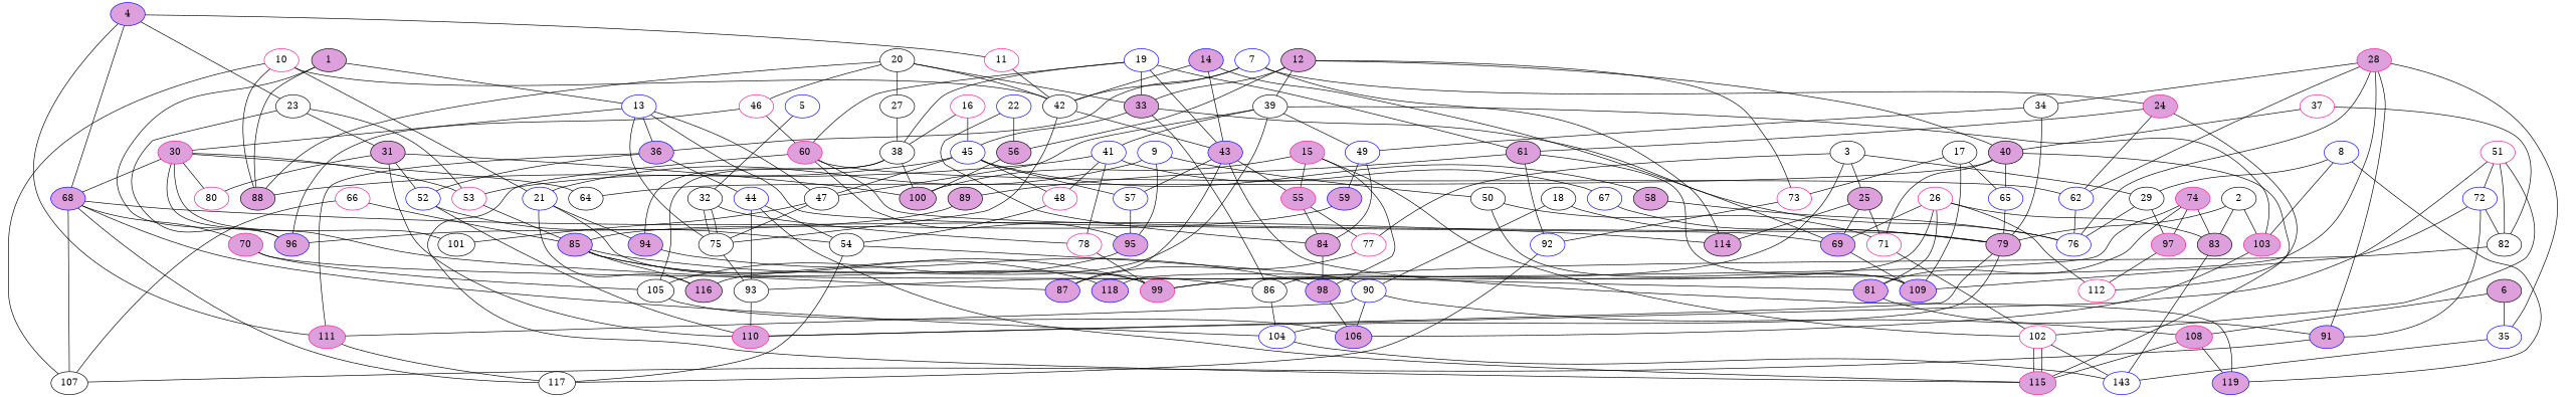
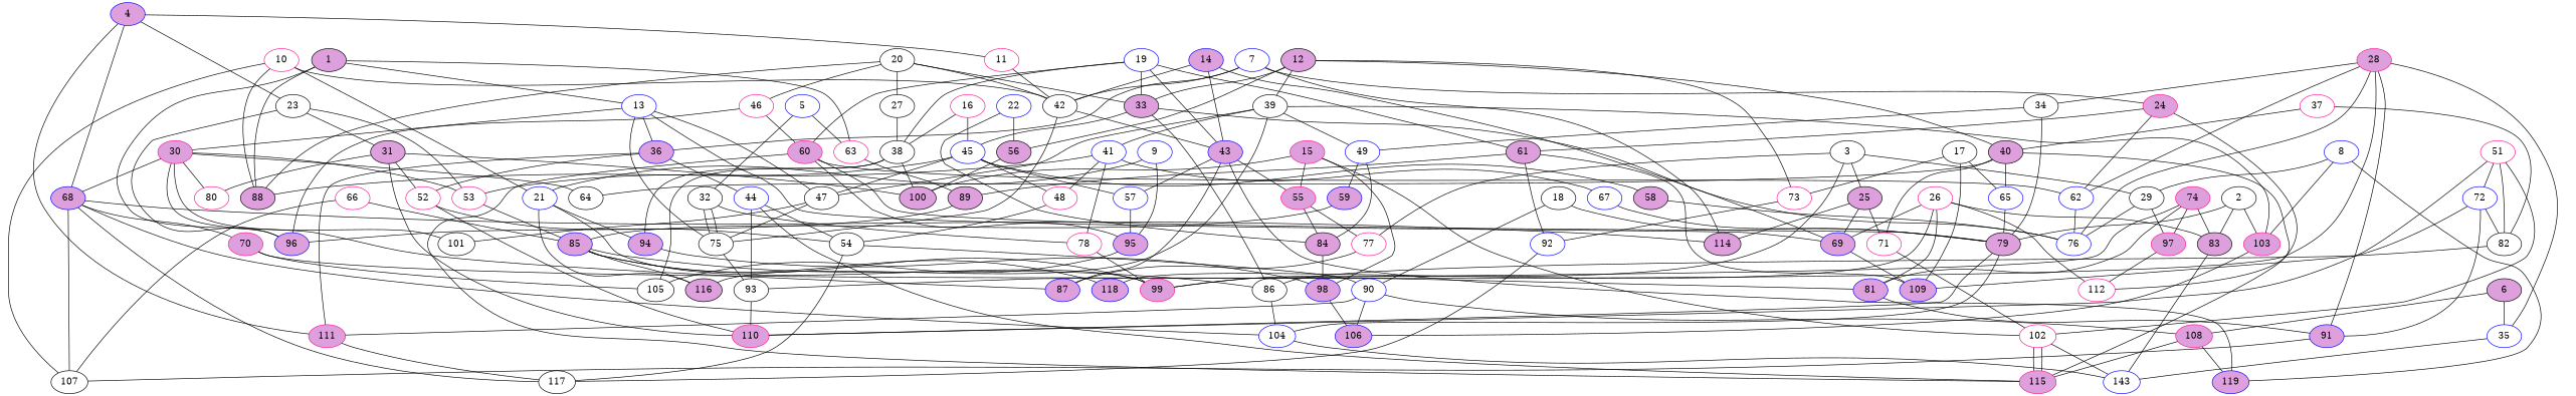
  graph {
    node [color=black fillcolor=white style=filled]
    1 [fillcolor=plum]
    13 [color=blue]
+   63 [color=deeppink]
    88 [fillcolor=plum]
    96 [color=blue fillcolor=plum]
    36 [color=blue fillcolor=plum]
    30 [color=deeppink fillcolor=plum]
    47
    69 [color=blue fillcolor=plum]
    75
    89 [fillcolor=plum]
    2
    79 [fillcolor=plum]
    83 [fillcolor=plum]
    103 [color=deeppink fillcolor=plum]
    110 [color=deeppink fillcolor=plum]
    104 [color=blue]
    n18 [color=blue label=143]
    106 [color=blue fillcolor=plum]
    3
    25 [fillcolor=plum]
    29
    77 [color=deeppink]
    99 [color=deeppink fillcolor=plum]
    114 [fillcolor=plum]
    71 [color=deeppink]
    76 [color=blue]
    97 [color=deeppink fillcolor=plum]
    87 [color=blue fillcolor=plum]
    4 [color=blue fillcolor=plum]
    11 [color=deeppink]
    23
    68 [color=blue fillcolor=plum]
    111 [color=deeppink fillcolor=plum]
    42
    31 [fillcolor=plum]
    53 [color=deeppink]
    107
    117
    70 [color=deeppink fillcolor=plum]
    5 [color=blue]
    32
    78 [color=deeppink]
    6 [fillcolor=plum]
    35 [color=blue]
    108 [color=deeppink fillcolor=plum]
    119 [color=blue fillcolor=plum]
    115 [color=deeppink fillcolor=plum]
    24 [color=deeppink fillcolor=plum]
    7 [color=blue]
    61 [fillcolor=plum]
    62 [color=blue]
    112 [color=deeppink]
-   52 [color=blue]
+   52 [color=deeppink]
    44 [color=blue]
    43 [color=blue fillcolor=plum]
    8 [color=blue]
    9 [color=blue]
    21 [color=blue]
-   50
    95 [color=blue fillcolor=plum]
    94 [color=blue fillcolor=plum]
    116 [fillcolor=plum]
    109 [color=blue fillcolor=plum]
    105
    10 [color=deeppink]
    12 [fillcolor=plum]
    33 [fillcolor=plum]
    39
    40 [fillcolor=plum]
    56 [fillcolor=plum]
    73 [color=deeppink]
    45 [color=blue]
    86
    49 [color=blue]
    41 [color=blue]
    65 [color=blue]
    64
    100 [fillcolor=plum]
    92 [color=blue]
    80 [color=deeppink]
    101
    93
    14 [color=blue fillcolor=plum]
    55 [color=deeppink fillcolor=plum]
    57 [color=blue]
    15 [color=deeppink fillcolor=plum]
    98 [color=blue fillcolor=plum]
    102 [color=deeppink]
    84 [fillcolor=plum]
    16 [color=deeppink]
    38
    48 [color=deeppink]
    58 [fillcolor=plum]
    17
    18
    90 [color=blue]
    19 [color=blue]
    60 [color=deeppink fillcolor=plum]
    20
    27
    46 [color=deeppink]
    22 [color=blue]
    85 [color=blue fillcolor=plum]
    26 [color=deeppink]
    81 [color=blue fillcolor=plum]
    118 [color=blue fillcolor=plum]
    91 [color=blue fillcolor=plum]
    28 [color=deeppink fillcolor=plum]
    34
    54
    59 [color=blue fillcolor=plum]
    37 [color=deeppink]
    82
    67 [color=blue]
    51 [color=deeppink]
    72 [color=blue]
    66 [color=deeppink]
    74 [color=deeppink fillcolor=plum]
    1 -- 13
+   1 -- 63
    1 -- 88
    1 -- 96
    13 -- 36
    13 -- 30
    13 -- 47
    13 -- 69
    13 -- 75
+   63 -- 89
    36 -- 111
    36 -- 52
    36 -- 44
    30 -- 87
    30 -- 68
    30 -- 53
    30 -- 64
    30 -- 80
    30 -- 101
    47 -- 75
    47 -- 101
    69 -- 109
    75 -- 93
    89 -- 96
    2 -- 79
    2 -- 83
    2 -- 103
    79 -- 110
    79 -- 104
    83 -- n18
    103 -- 106
    104 -- n18
    3 -- 25
    3 -- 29
    3 -- 77
    3 -- 99
    25 -- 69
    25 -- 114
    25 -- 71
    29 -- 76
    29 -- 97
    77 -- 87
    71 -- 102
    97 -- 112
    4 -- 11
    4 -- 23
    4 -- 68
    4 -- 111
    11 -- 42
    23 -- 96
    23 -- 31
    23 -- 53
    68 -- 104
    68 -- 114
    68 -- 107
    68 -- 117
    68 -- 70
    111 -- 117
    42 -- 75
    42 -- 43
    31 -- 110
    31 -- 52
    31 -- 100
    31 -- 80
    53 -- 85
    70 -- 105
    70 -- 81
+   5 -- 63
    5 -- 32
    32 -- 75
    32 -- 75
    32 -- 78
    78 -- 99
    6 -- 35
    6 -- 108
    35 -- n18
    108 -- 119
    108 -- 115
    24 -- 61
    24 -- 62
    24 -- 112
    7 -- 36
    7 -- 114
    7 -- 42
    7 -- 24
    61 -- 89
    61 -- 109
    61 -- 92
    62 -- 76
    52 -- 110
    52 -- 54
    44 -- 115
    44 -- 93
    44 -- 54
    43 -- 87
    43 -- 119
    43 -- 55
    43 -- 57
    8 -- 103
    8 -- 29
    8 -- 119
    9 -- 21
-   9 -- 50
    9 -- 95
    21 -- 99
    21 -- 94
    21 -- 116
-   50 -- 71
-   50 -- 109
    95 -- 105
    94 -- 98
-   105 -- 106
    10 -- 88
    10 -- 42
    10 -- 107
    10 -- 21
    12 -- 33
    12 -- 39
    12 -- 40
    12 -- 56
    12 -- 73
    33 -- 76
    33 -- 45
    33 -- 86
    39 -- 47
    39 -- 103
    39 -- 116
    39 -- 49
    39 -- 41
    40 -- 71
    40 -- 115
    40 -- 65
    40 -- 64
    56 -- 100
    73 -- 92
    45 -- 47
    45 -- 53
    45 -- 57
    45 -- 48
    45 -- 58
    86 -- 104
    49 -- 84
    49 -- 59
    41 -- 88
    41 -- 78
    41 -- 48
    41 -- 67
    65 -- 79
    92 -- 117
    93 -- 110
    14 -- 69
    14 -- 42
    14 -- 43
    55 -- 77
    55 -- 84
    57 -- 95
    15 -- 100
    15 -- 55
    15 -- 98
    15 -- 102
    98 -- 106
    102 -- n18
    102 -- 115
    102 -- 115
    84 -- 98
    16 -- 45
    16 -- 38
    38 -- 94
    38 -- 105
    38 -- 100
    48 -- 54
    58 -- 76
    17 -- 109
    17 -- 73
    17 -- 65
    18 -- 79
    18 -- 90
    90 -- 106
    90 -- 111
    90 -- 108
    19 -- 61
    19 -- 43
    19 -- 33
    19 -- 38
    19 -- 60
    60 -- 79
    60 -- 115
    60 -- 62
    60 -- 95
    20 -- 88
    20 -- 42
    20 -- 33
    20 -- 27
    20 -- 46
    27 -- 38
    46 -- 96
    46 -- 60
    22 -- 56
    22 -- 84
    85 -- 99
    85 -- 116
    85 -- 86
    85 -- 118
    26 -- 69
    26 -- 83
    26 -- 112
    26 -- 81
    26 -- 118
    81 -- 91
    91 -- 107
    28 -- 76
    28 -- 35
    28 -- 62
    28 -- 93
    28 -- 91
    28 -- 34
    34 -- 79
    34 -- 49
    54 -- 117
    54 -- 90
    59 -- 85
    37 -- 40
    37 -- 82
    82 -- 86
    67 -- 79
    51 -- 110
    51 -- 102
    51 -- 82
    51 -- 72
    72 -- 109
    72 -- 91
    72 -- 82
    66 -- 107
    66 -- 85
    74 -- 83
    74 -- 99
    74 -- 97
    74 -- 81
  }
